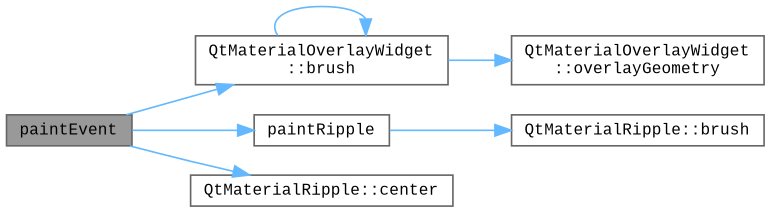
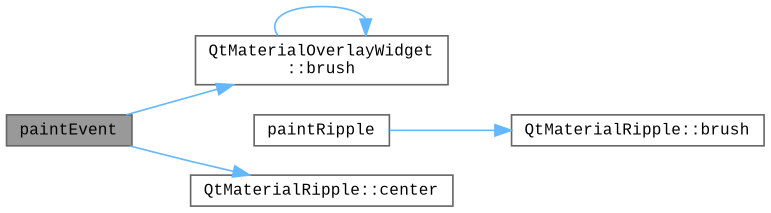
  digraph {
    fontname="Liberation Mono"
    rankdir=LR
    node [color=grey40 fillcolor=white fontname="Liberation Mono" fontsize=10 shape=box style=filled]
    edge [color=steelblue1 fontname="Liberation Mono" fontsize=10 labelfontname=Helvetica labelfontsize=10 style=solid]
    n1 [color=gray40 fillcolor=grey60 fontcolor=black height=0.2 label=paintEvent width=0.4]
    n2 [height=0.2 label="QtMaterialOverlayWidget\l::brush" width=0.4]
    n3 [height=0.2 label=paintRipple width=0.4]
    n4 [height=0.2 label="QtMaterialRipple::center" width=0.4]
-   n5 [height=0.2 label="QtMaterialOverlayWidget\l::overlayGeometry" width=0.4]
    n6 [height=0.2 label="QtMaterialRipple::brush" width=0.4]
    n1 -> n2
-   n1 -> n3
    n1 -> n4
    n2 -> n2
-   n2 -> n5
    n3 -> n6
  }
